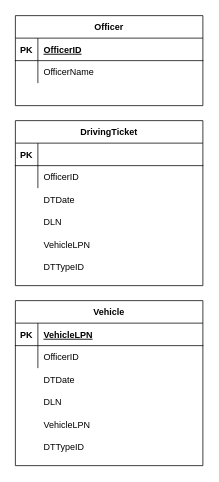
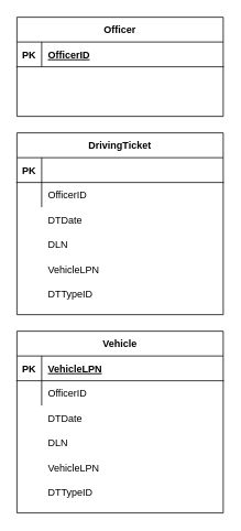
  <mxCell id="0" />
  <mxCell id="1" parent="0" />
  <mxCell id="2" value="Officer" style="shape=table;startSize=30;container=1;collapsible=1;childLayout=tableLayout;fixedRows=1;rowLines=0;fontStyle=1;align=center;resizeLast=1;" parent="1" vertex="1"><mxGeometry x="20" y="20" width="250" height="120" as="geometry" /></mxCell>
  <mxCell id="3" value="" style="shape=partialRectangle;collapsible=0;dropTarget=0;pointerEvents=0;fillColor=none;points=[[0,0.5],[1,0.5]];portConstraint=eastwest;top=0;left=0;right=0;bottom=1;" parent="2" vertex="1"><mxGeometry y="30" width="250" height="30" as="geometry" /></mxCell>
  <mxCell id="4" value="PK" style="shape=partialRectangle;overflow=hidden;connectable=0;fillColor=none;top=0;left=0;bottom=0;right=0;fontStyle=1;" parent="3" vertex="1"><mxGeometry width="30" height="30" as="geometry" /></mxCell>
  <mxCell id="5" value="OfficerID" style="shape=partialRectangle;overflow=hidden;connectable=0;fillColor=none;top=0;left=0;bottom=0;right=0;align=left;spacingLeft=6;fontStyle=5;" parent="3" vertex="1"><mxGeometry x="30" width="220" height="30" as="geometry" /></mxCell>
  <mxCell id="6" value="" style="shape=partialRectangle;collapsible=0;dropTarget=0;pointerEvents=0;fillColor=none;points=[[0,0.5],[1,0.5]];portConstraint=eastwest;top=0;left=0;right=0;bottom=0;" parent="2" vertex="1"><mxGeometry y="60" width="250" height="30" as="geometry" /></mxCell>
  <mxCell id="7" value="" style="shape=partialRectangle;overflow=hidden;connectable=0;fillColor=none;top=0;left=0;bottom=0;right=0;" parent="6" vertex="1"><mxGeometry width="30" height="30" as="geometry" /></mxCell>
- <mxCell id="8" value="OfficerName" style="shape=partialRectangle;overflow=hidden;connectable=0;fillColor=none;top=0;left=0;bottom=0;right=0;align=left;spacingLeft=6;" parent="6" vertex="1"><mxGeometry x="30" width="220" height="30" as="geometry" /></mxCell>
  <mxCell id="9" value="" style="group" vertex="1" connectable="0" parent="1"><mxGeometry x="20" y="160" width="250" height="220" as="geometry" /></mxCell>
  <mxCell id="10" value="DrivingTicket" style="shape=table;startSize=30;container=1;collapsible=1;childLayout=tableLayout;fixedRows=1;rowLines=0;fontStyle=1;align=center;resizeLast=1;" vertex="1" parent="9"><mxGeometry width="250" height="220" as="geometry" /></mxCell>
  <mxCell id="11" value="" style="shape=partialRectangle;collapsible=0;dropTarget=0;pointerEvents=0;fillColor=none;points=[[0,0.5],[1,0.5]];portConstraint=eastwest;top=0;left=0;right=0;bottom=1;" vertex="1" parent="10"><mxGeometry y="30" width="250" height="30" as="geometry" /></mxCell>
  <mxCell id="12" value="PK" style="shape=partialRectangle;overflow=hidden;connectable=0;fillColor=none;top=0;left=0;bottom=0;right=0;fontStyle=1;" vertex="1" parent="11"><mxGeometry width="30" height="30" as="geometry" /></mxCell>
  <mxCell id="13" value="" style="shape=partialRectangle;collapsible=0;dropTarget=0;pointerEvents=0;fillColor=none;points=[[0,0.5],[1,0.5]];portConstraint=eastwest;top=0;left=0;right=0;bottom=0;" vertex="1" parent="10"><mxGeometry y="60" width="250" height="30" as="geometry" /></mxCell>
  <mxCell id="14" value="" style="shape=partialRectangle;overflow=hidden;connectable=0;fillColor=none;top=0;left=0;bottom=0;right=0;" vertex="1" parent="13"><mxGeometry width="30" height="30" as="geometry" /></mxCell>
  <mxCell id="15" value="OfficerID" style="shape=partialRectangle;overflow=hidden;connectable=0;fillColor=none;top=0;left=0;bottom=0;right=0;align=left;spacingLeft=6;" vertex="1" parent="13"><mxGeometry x="30" width="220" height="30" as="geometry" /></mxCell>
  <mxCell id="16" value="DTDate" style="shape=partialRectangle;overflow=hidden;connectable=0;fillColor=none;top=0;left=0;bottom=0;right=0;align=left;spacingLeft=6;" vertex="1" parent="9"><mxGeometry x="30" y="90" width="220" height="30" as="geometry" /></mxCell>
  <mxCell id="17" value="DLN" style="shape=partialRectangle;overflow=hidden;connectable=0;fillColor=none;top=0;left=0;bottom=0;right=0;align=left;spacingLeft=6;" vertex="1" parent="9"><mxGeometry x="30" y="120" width="220" height="30" as="geometry" /></mxCell>
  <mxCell id="18" value="VehicleLPN" style="shape=partialRectangle;overflow=hidden;connectable=0;fillColor=none;top=0;left=0;bottom=0;right=0;align=left;spacingLeft=6;" vertex="1" parent="9"><mxGeometry x="30" y="150" width="220" height="30" as="geometry" /></mxCell>
  <mxCell id="19" value="DTTypeID" style="shape=partialRectangle;overflow=hidden;connectable=0;fillColor=none;top=0;left=0;bottom=0;right=0;align=left;spacingLeft=6;" vertex="1" parent="9"><mxGeometry x="30" y="180" width="220" height="30" as="geometry" /></mxCell>
  <mxCell id="20" value="" style="group" vertex="1" connectable="0" parent="1"><mxGeometry x="20" y="400" width="250" height="220" as="geometry" /></mxCell>
  <mxCell id="21" value="Vehicle" style="shape=table;startSize=30;container=1;collapsible=1;childLayout=tableLayout;fixedRows=1;rowLines=0;fontStyle=1;align=center;resizeLast=1;" vertex="1" parent="20"><mxGeometry width="250" height="220" as="geometry" /></mxCell>
  <mxCell id="22" value="" style="shape=partialRectangle;collapsible=0;dropTarget=0;pointerEvents=0;fillColor=none;points=[[0,0.5],[1,0.5]];portConstraint=eastwest;top=0;left=0;right=0;bottom=1;" vertex="1" parent="21"><mxGeometry y="30" width="250" height="30" as="geometry" /></mxCell>
  <mxCell id="23" value="PK" style="shape=partialRectangle;overflow=hidden;connectable=0;fillColor=none;top=0;left=0;bottom=0;right=0;fontStyle=1;" vertex="1" parent="22"><mxGeometry width="30" height="30" as="geometry" /></mxCell>
  <mxCell id="24" value="VehicleLPN" style="shape=partialRectangle;overflow=hidden;connectable=0;fillColor=none;top=0;left=0;bottom=0;right=0;align=left;spacingLeft=6;fontStyle=5;" vertex="1" parent="22"><mxGeometry x="30" width="220" height="30" as="geometry" /></mxCell>
  <mxCell id="25" value="" style="shape=partialRectangle;collapsible=0;dropTarget=0;pointerEvents=0;fillColor=none;points=[[0,0.5],[1,0.5]];portConstraint=eastwest;top=0;left=0;right=0;bottom=0;" vertex="1" parent="21"><mxGeometry y="60" width="250" height="30" as="geometry" /></mxCell>
  <mxCell id="26" value="" style="shape=partialRectangle;overflow=hidden;connectable=0;fillColor=none;top=0;left=0;bottom=0;right=0;" vertex="1" parent="25"><mxGeometry width="30" height="30" as="geometry" /></mxCell>
  <mxCell id="27" value="OfficerID" style="shape=partialRectangle;overflow=hidden;connectable=0;fillColor=none;top=0;left=0;bottom=0;right=0;align=left;spacingLeft=6;" vertex="1" parent="25"><mxGeometry x="30" width="220" height="30" as="geometry" /></mxCell>
  <mxCell id="28" value="DTDate" style="shape=partialRectangle;overflow=hidden;connectable=0;fillColor=none;top=0;left=0;bottom=0;right=0;align=left;spacingLeft=6;" vertex="1" parent="20"><mxGeometry x="30" y="90" width="220" height="30" as="geometry" /></mxCell>
  <mxCell id="29" value="DLN" style="shape=partialRectangle;overflow=hidden;connectable=0;fillColor=none;top=0;left=0;bottom=0;right=0;align=left;spacingLeft=6;" vertex="1" parent="20"><mxGeometry x="30" y="120" width="220" height="30" as="geometry" /></mxCell>
  <mxCell id="30" value="VehicleLPN" style="shape=partialRectangle;overflow=hidden;connectable=0;fillColor=none;top=0;left=0;bottom=0;right=0;align=left;spacingLeft=6;" vertex="1" parent="20"><mxGeometry x="30" y="150" width="220" height="30" as="geometry" /></mxCell>
  <mxCell id="31" value="DTTypeID" style="shape=partialRectangle;overflow=hidden;connectable=0;fillColor=none;top=0;left=0;bottom=0;right=0;align=left;spacingLeft=6;" vertex="1" parent="20"><mxGeometry x="30" y="180" width="220" height="30" as="geometry" /></mxCell>
